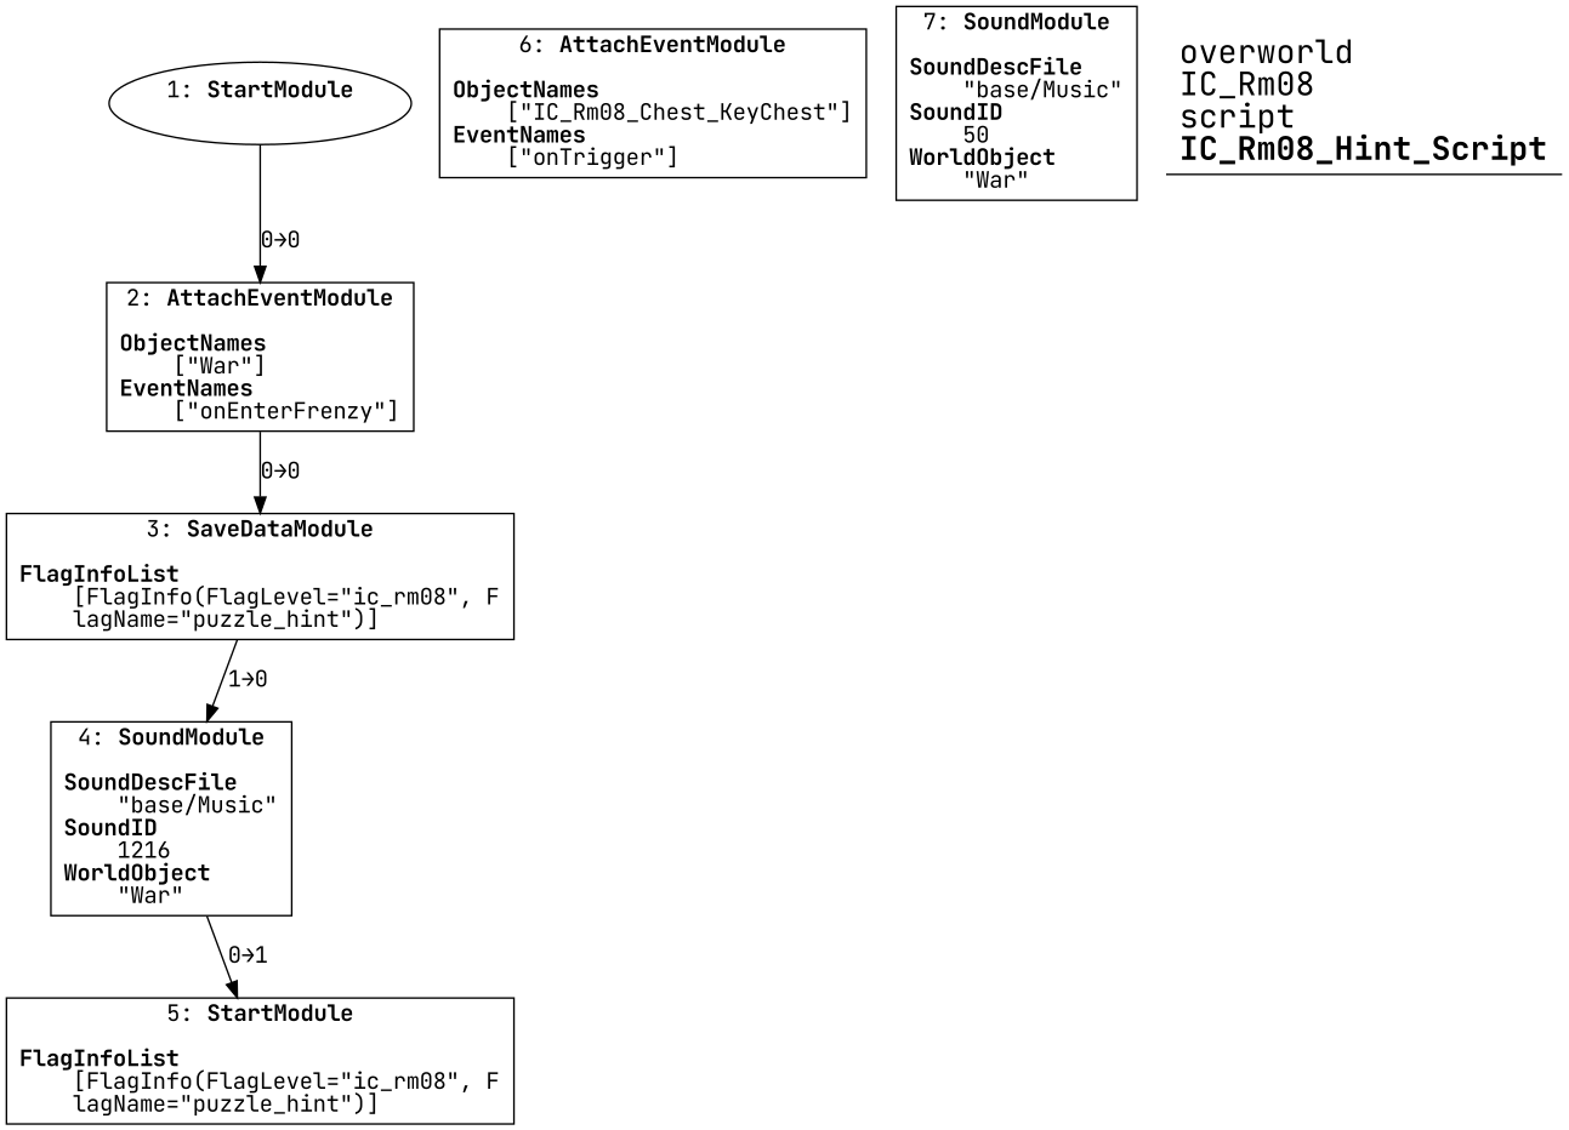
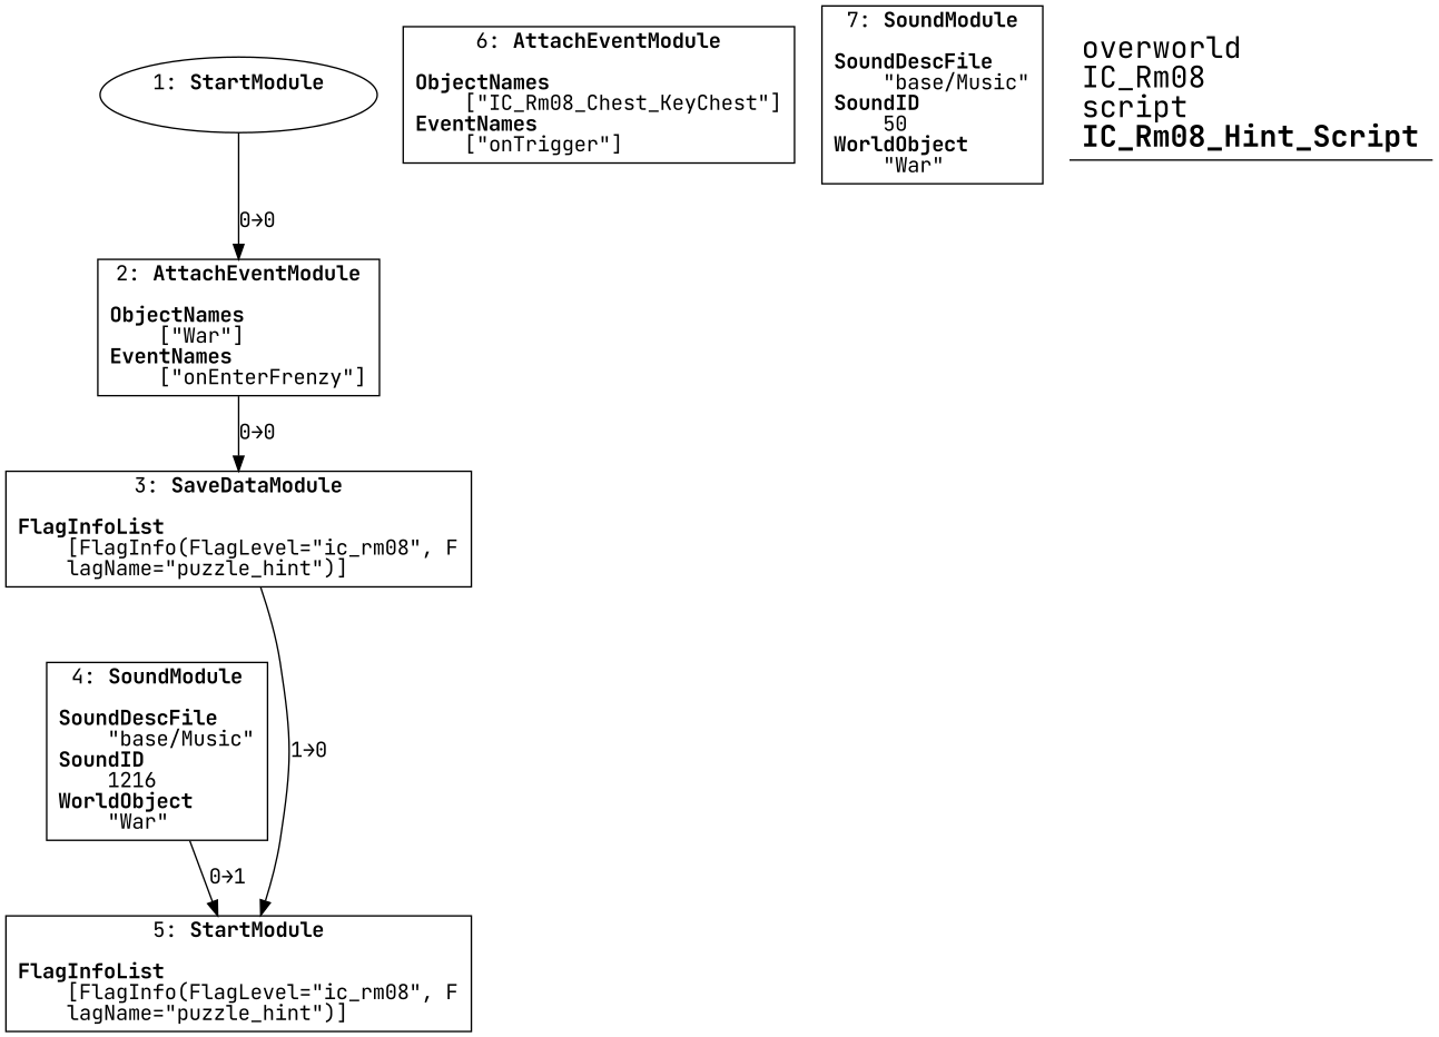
  digraph {
    fontname="JetBrains Mono"
    splines=spline
    node [fontname="JetBrains Mono" shape=box]
    edge [fontname="JetBrains Mono"]
    n1 [label=<1: <b>StartModule</b><br/><br/>> shape=oval]
    n2 [label=<2: <b>AttachEventModule</b><br/><br/><b>ObjectNames</b><br align="left"/>    [&quot;War&quot;]<br align="left"/><b>EventNames</b><br align="left"/>    [&quot;onEnterFrenzy&quot;]<br align="left"/>>]
    n3 [label=<3: <b>SaveDataModule</b><br/><br/><b>FlagInfoList</b><br align="left"/>    [FlagInfo(FlagLevel=&quot;ic_rm08&quot;, F<br align="left"/>    lagName=&quot;puzzle_hint&quot;)]<br align="left"/>>]
    n4 [label=<4: <b>SoundModule</b><br/><br/><b>SoundDescFile</b><br align="left"/>    &quot;base/Music&quot;<br align="left"/><b>SoundID</b><br align="left"/>    1216<br align="left"/><b>WorldObject</b><br align="left"/>    &quot;War&quot;<br align="left"/>>]
    n5 [label=<5: <b>StartModule</b><br/><br/><b>FlagInfoList</b><br align="left"/>    [FlagInfo(FlagLevel=&quot;ic_rm08&quot;, F<br align="left"/>    lagName=&quot;puzzle_hint&quot;)]<br align="left"/>>]
    n6 [label=<6: <b>AttachEventModule</b><br/><br/><b>ObjectNames</b><br align="left"/>    [&quot;IC_Rm08_Chest_KeyChest&quot;]<br align="left"/><b>EventNames</b><br align="left"/>    [&quot;onTrigger&quot;]<br align="left"/>>]
    n7 [label=<7: <b>SoundModule</b><br/><br/><b>SoundDescFile</b><br align="left"/>    &quot;base/Music&quot;<br align="left"/><b>SoundID</b><br align="left"/>    50<br align="left"/><b>WorldObject</b><br align="left"/>    &quot;War&quot;<br align="left"/>>]
    n8 [label=<<font point-size="20">overworld<br align="left"/>IC_Rm08<br align="left"/>script<br align="left"/><b>IC_Rm08_Hint_Script</b><br align="left"/></font>> shape=underline]
    n1 -> n2 [label="0→0"]
    n2 -> n3 [label="0→0"]
-   n3 -> n4 [label="1→0"]
+   n3 -> n5 [label="1→0"]
    n4 -> n5 [label="0→1"]
  }
